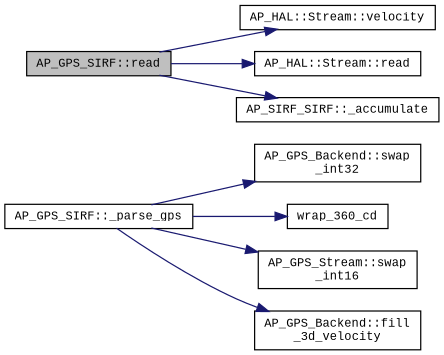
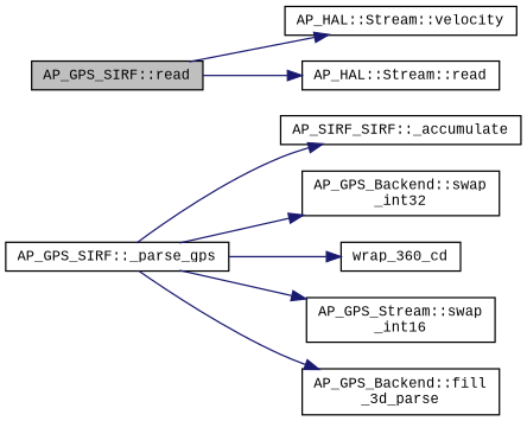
  digraph {
    fontname="Liberation Mono"
    rankdir=LR
    node [color=black fillcolor=white fontname="Liberation Mono" fontsize=10 shape=record style=filled]
    edge [color=midnightblue fontname="Liberation Mono" fontsize=10 labelfontname=Helvetica labelfontsize=10 style=solid]
    n1 [fillcolor=grey75 fontcolor=black height=0.2 label="AP_GPS_SIRF::read" width=0.4]
    n2 [height=0.2 label="AP_HAL::Stream::velocity" width=0.4]
    n3 [height=0.2 label="AP_HAL::Stream::read" width=0.4]
    n4 [height=0.2 label="AP_SIRF_SIRF::_accumulate" width=0.4]
    n5 [height=0.2 label="AP_GPS_SIRF::_parse_gps" width=0.4]
    n6 [height=0.2 label="AP_GPS_Backend::swap\l_int32" width=0.4]
    n7 [height=0.2 label=wrap_360_cd width=0.4]
    n8 [height=0.2 label="AP_GPS_Stream::swap\l_int16" width=0.4]
-   n9 [height=0.2 label="AP_GPS_Backend::fill\l_3d_velocity" width=0.4]
+   n9 [height=0.2 label="AP_GPS_Backend::fill\l_3d_parse" width=0.4]
    n1 -> n2
    n1 -> n3
-   n1 -> n4
+   n5 -> n4
    n5 -> n6
    n5 -> n7
    n5 -> n8
    n5 -> n9
  }
